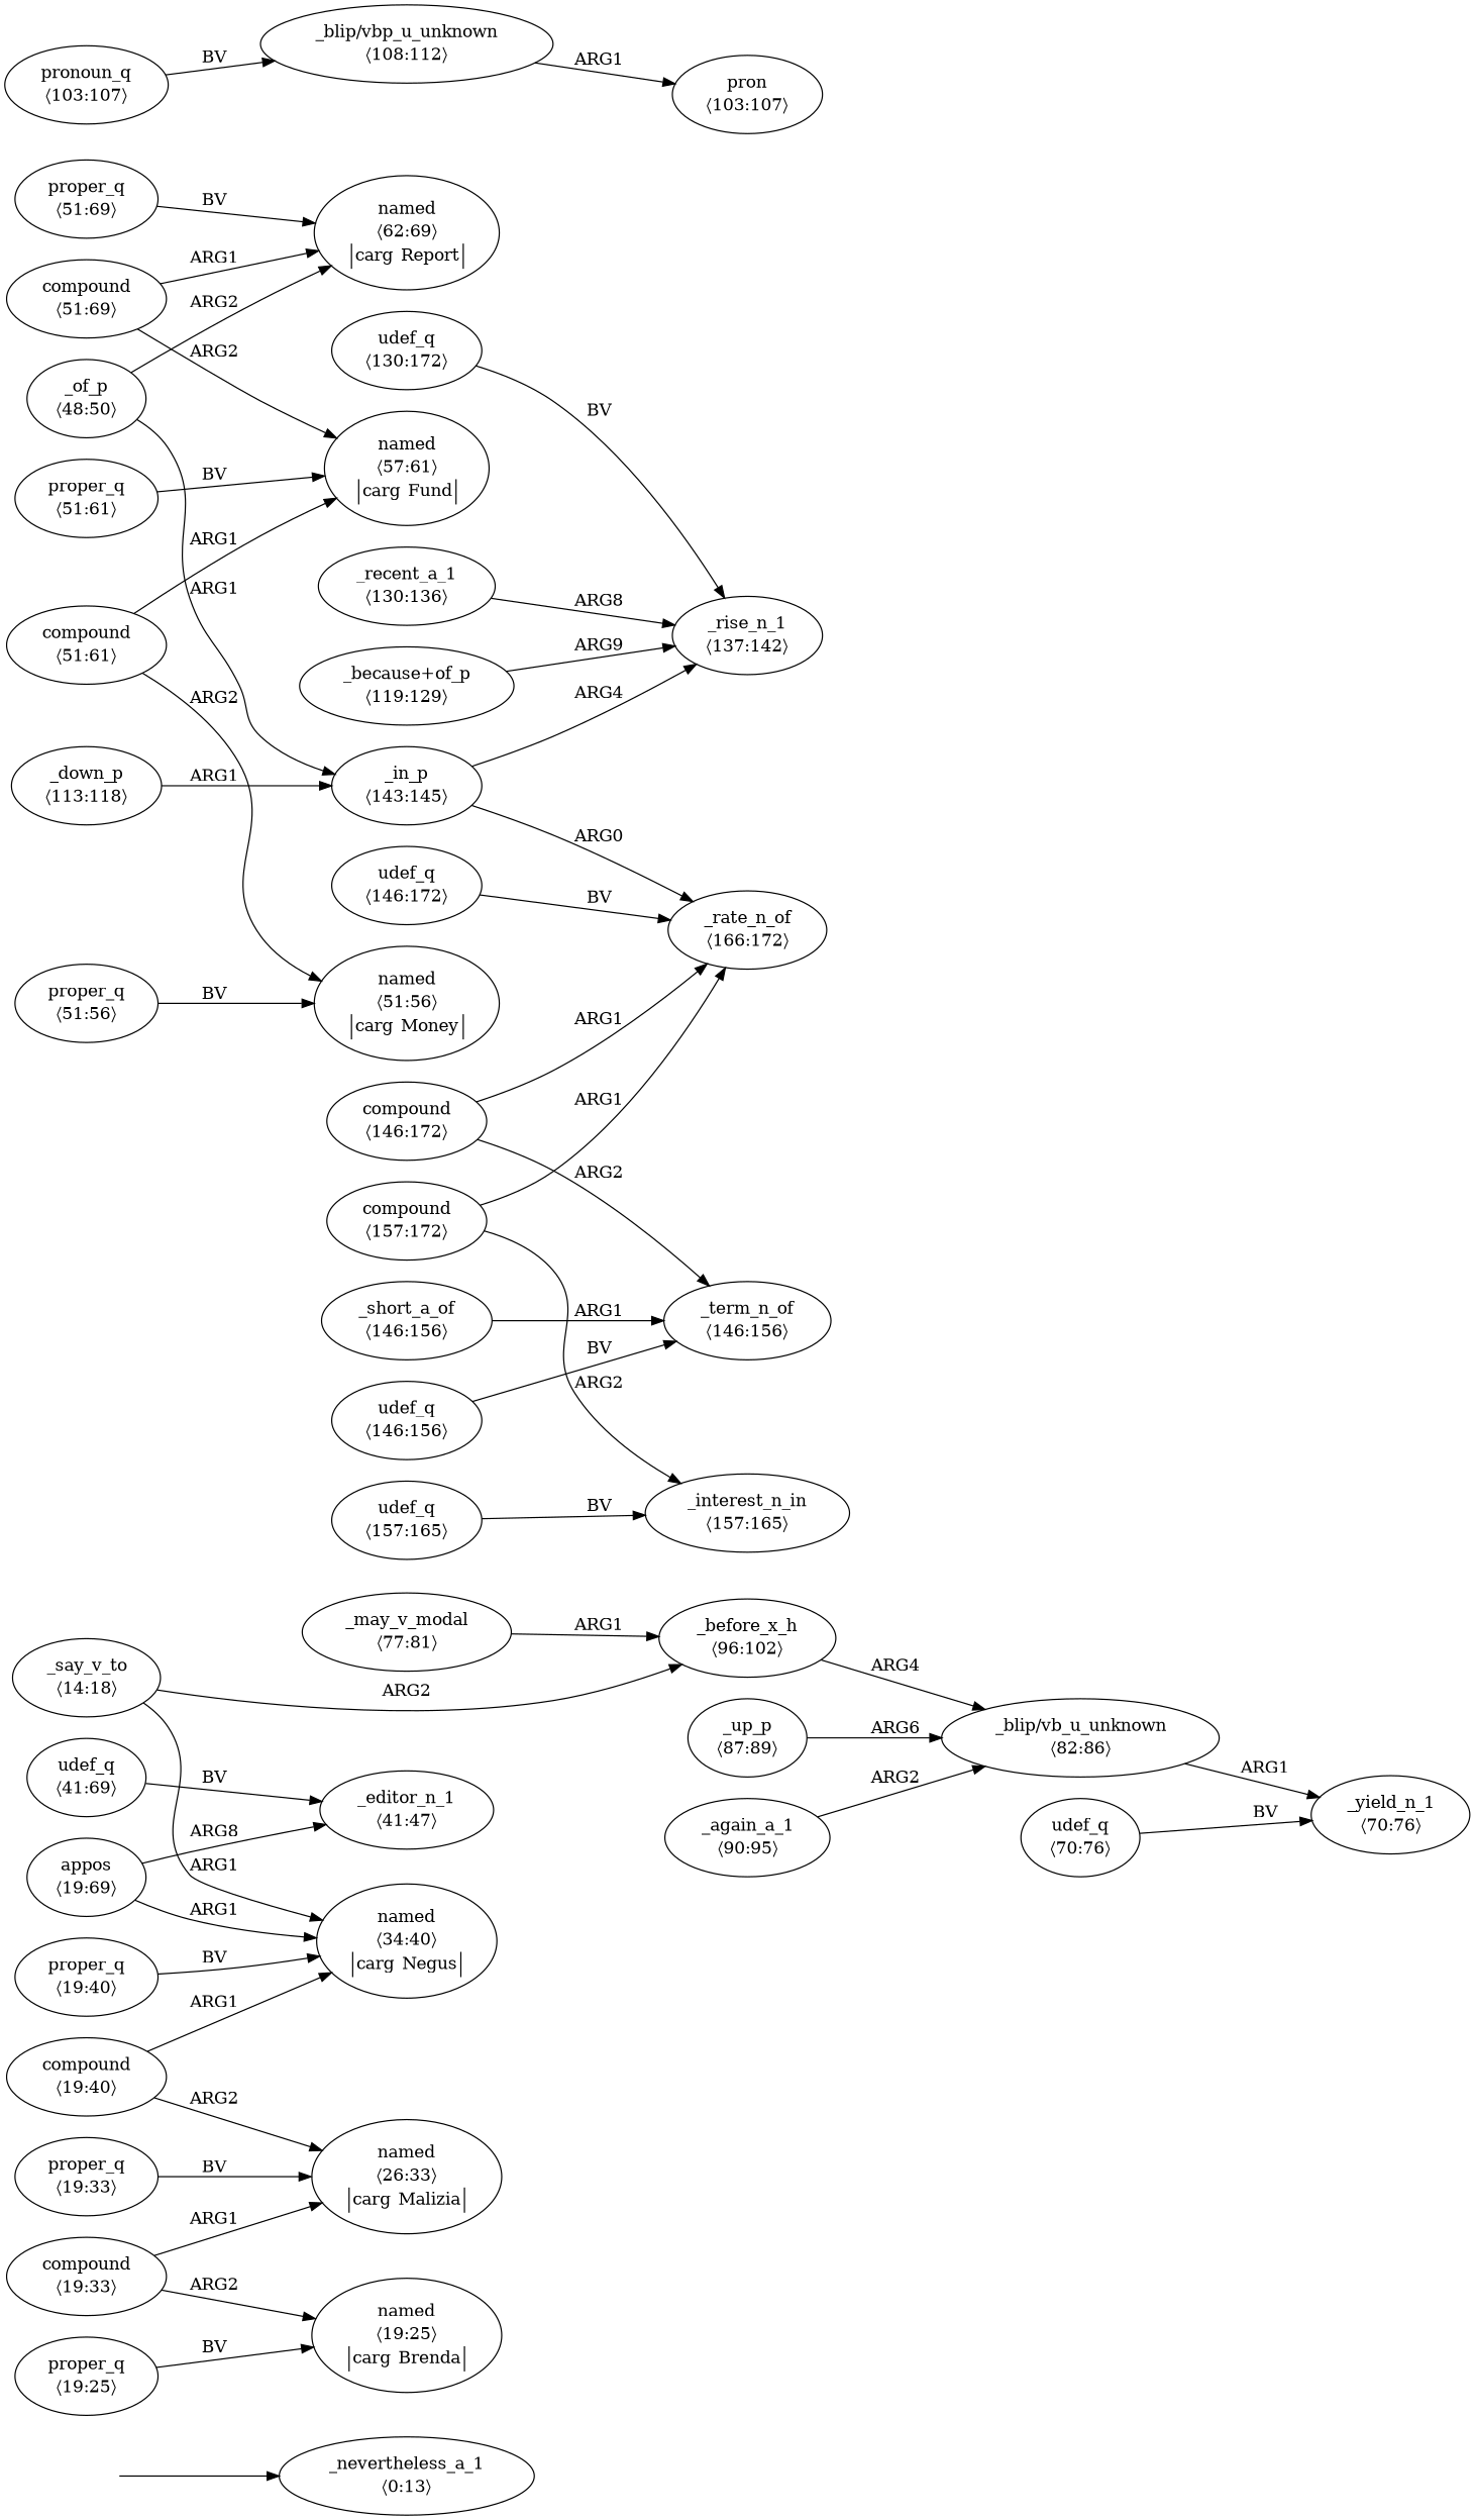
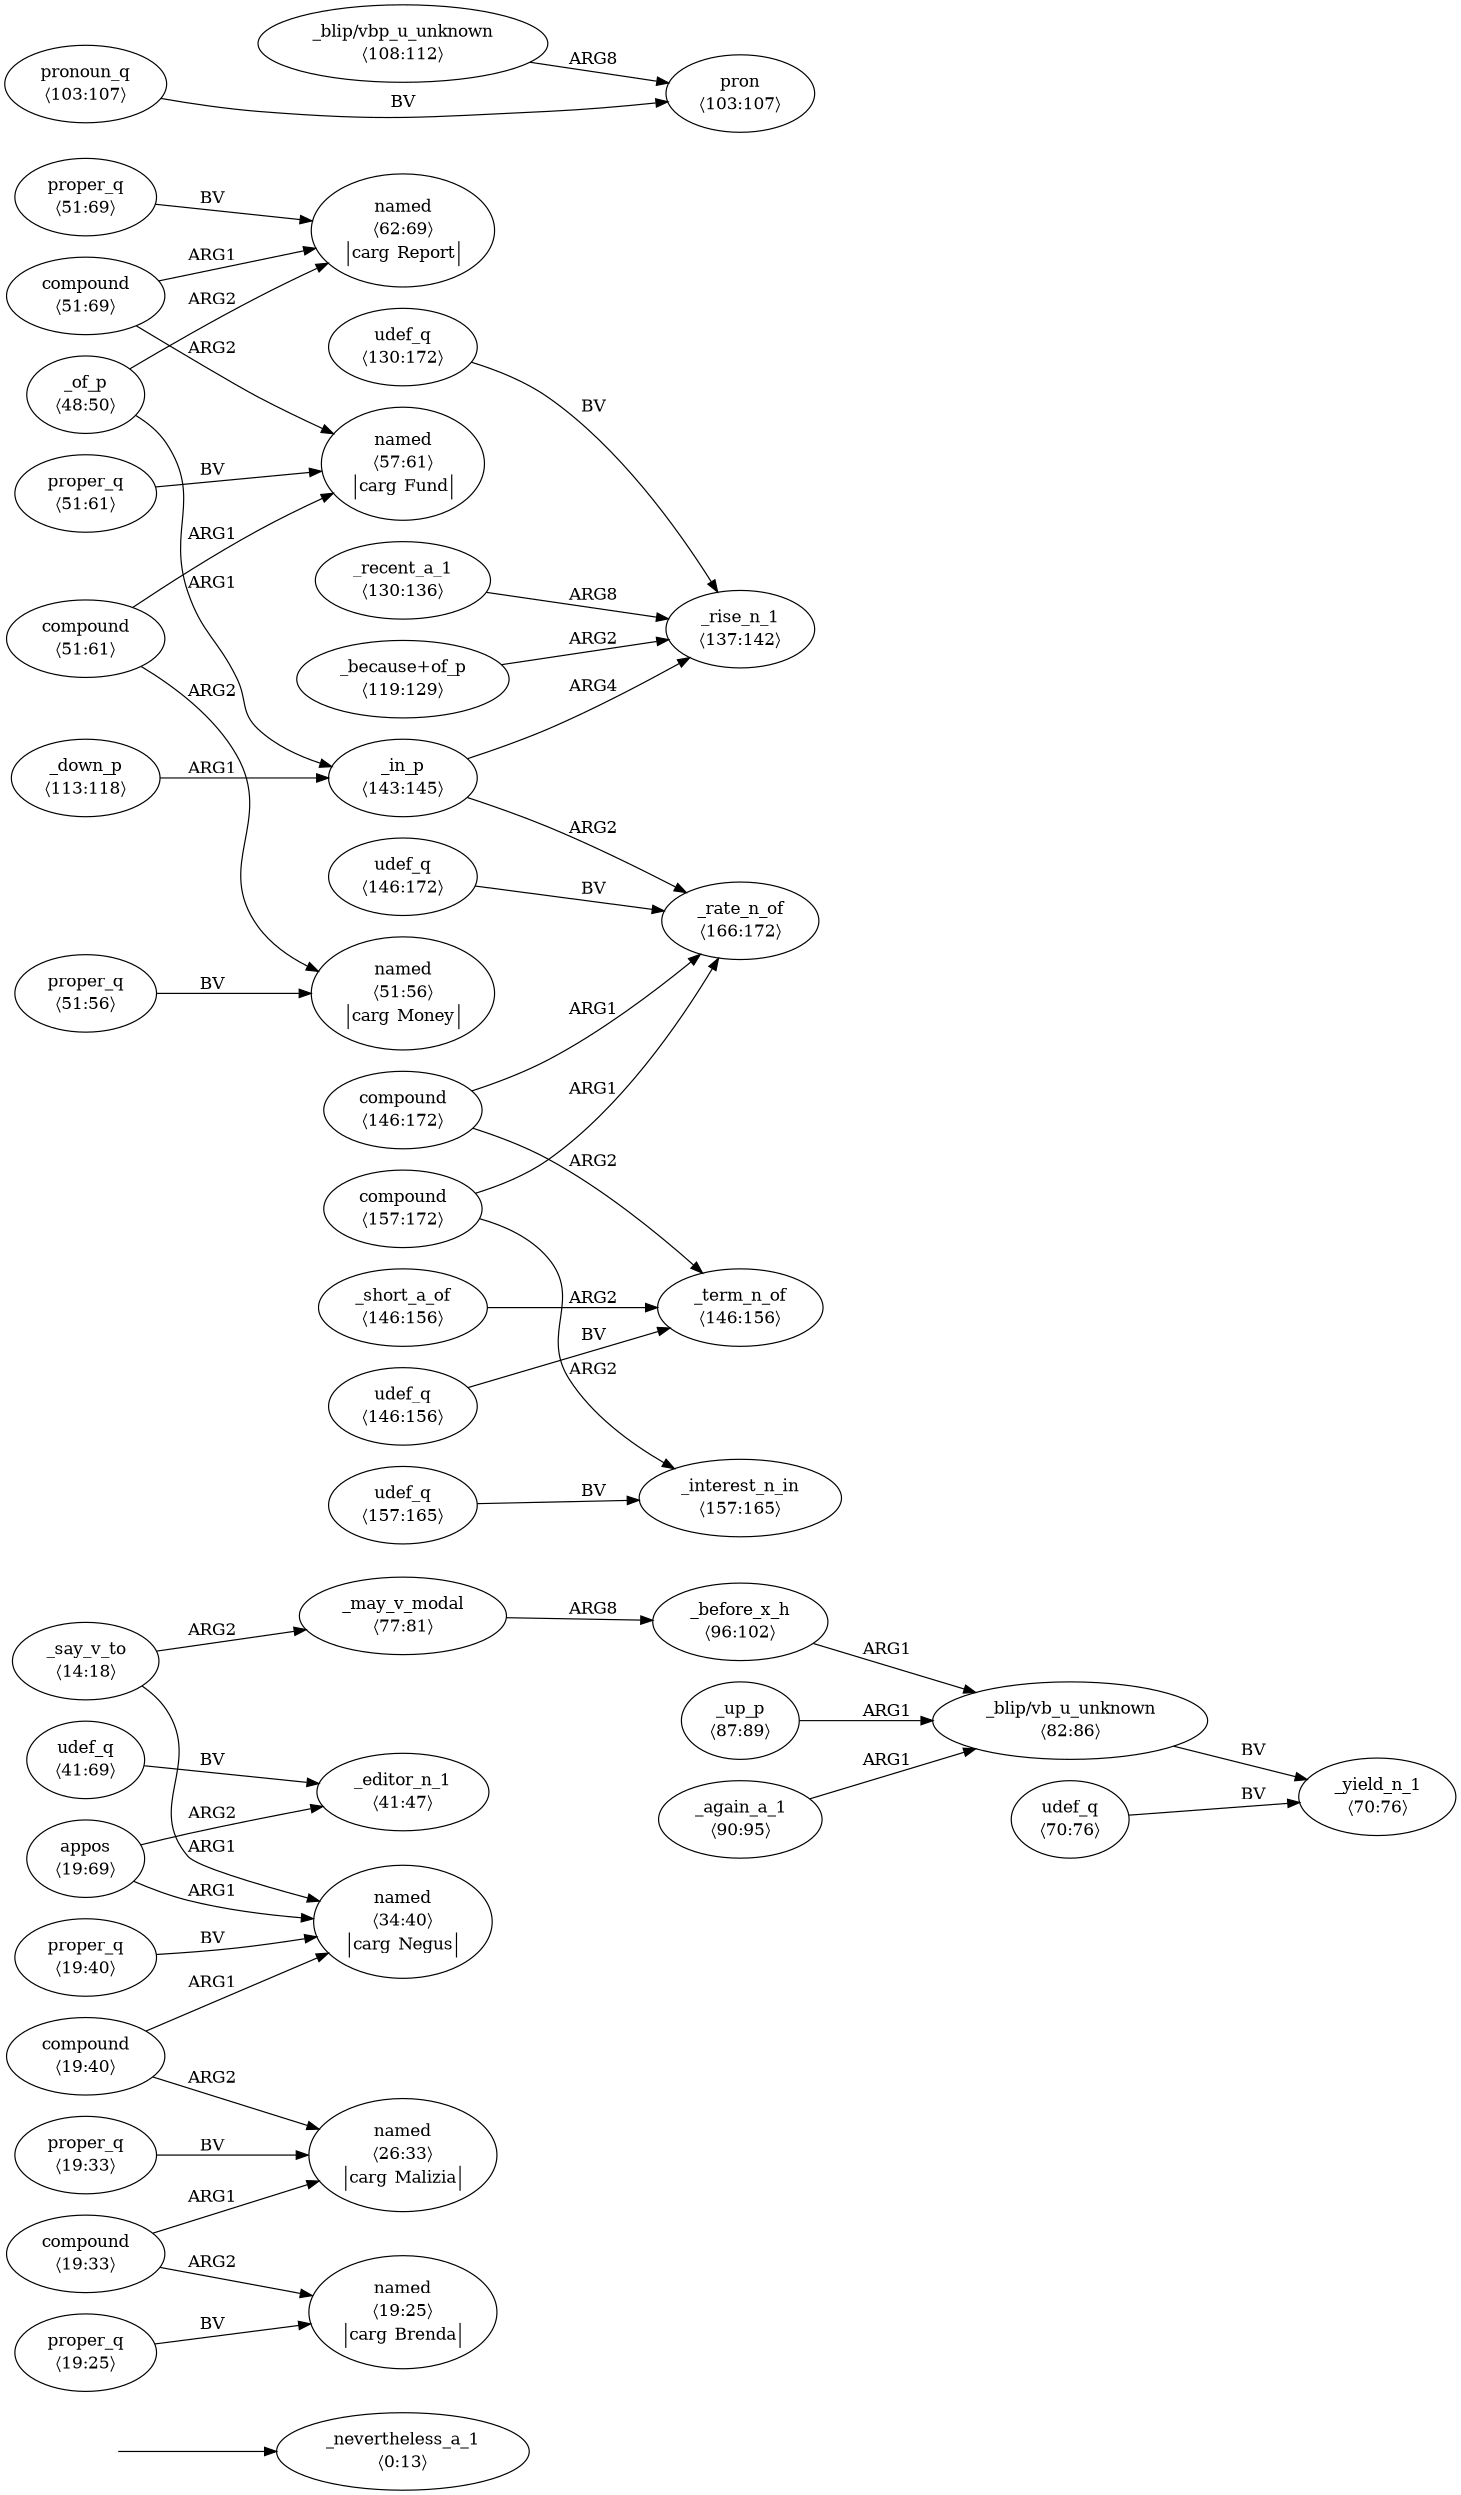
  digraph {
    rankdir=LR
    top [style=invis]
    n2 [label=<<table align="center" border="0" cellspacing="0"><tr><td colspan="2">_nevertheless_a_1</td></tr><tr><td colspan="2">〈0:13〉</td></tr></table>>]
    n3 [label=<<table align="center" border="0" cellspacing="0"><tr><td colspan="2">_say_v_to</td></tr><tr><td colspan="2">〈14:18〉</td></tr></table>>]
    n4 [label=<<table align="center" border="0" cellspacing="0"><tr><td colspan="2">named</td></tr><tr><td colspan="2">〈34:40〉</td></tr><tr><td sides="l" border="1" align="left">carg</td><td sides="r" border="1" align="left">Negus</td></tr></table>>]
    n5 [label=<<table align="center" border="0" cellspacing="0"><tr><td colspan="2">_may_v_modal</td></tr><tr><td colspan="2">〈77:81〉</td></tr></table>>]
    n6 [label=<<table align="center" border="0" cellspacing="0"><tr><td colspan="2">_before_x_h</td></tr><tr><td colspan="2">〈96:102〉</td></tr></table>>]
    n7 [label=<<table align="center" border="0" cellspacing="0"><tr><td colspan="2">appos</td></tr><tr><td colspan="2">〈19:69〉</td></tr></table>>]
    n8 [label=<<table align="center" border="0" cellspacing="0"><tr><td colspan="2">_editor_n_1</td></tr><tr><td colspan="2">〈41:47〉</td></tr></table>>]
    n9 [label=<<table align="center" border="0" cellspacing="0"><tr><td colspan="2">udef_q</td></tr><tr><td colspan="2">〈41:69〉</td></tr></table>>]
    n10 [label=<<table align="center" border="0" cellspacing="0"><tr><td colspan="2">proper_q</td></tr><tr><td colspan="2">〈19:40〉</td></tr></table>>]
    n11 [label=<<table align="center" border="0" cellspacing="0"><tr><td colspan="2">compound</td></tr><tr><td colspan="2">〈19:40〉</td></tr></table>>]
    n12 [label=<<table align="center" border="0" cellspacing="0"><tr><td colspan="2">named</td></tr><tr><td colspan="2">〈26:33〉</td></tr><tr><td sides="l" border="1" align="left">carg</td><td sides="r" border="1" align="left">Malizia</td></tr></table>>]
    n13 [label=<<table align="center" border="0" cellspacing="0"><tr><td colspan="2">proper_q</td></tr><tr><td colspan="2">〈19:33〉</td></tr></table>>]
    n14 [label=<<table align="center" border="0" cellspacing="0"><tr><td colspan="2">compound</td></tr><tr><td colspan="2">〈19:33〉</td></tr></table>>]
    n15 [label=<<table align="center" border="0" cellspacing="0"><tr><td colspan="2">named</td></tr><tr><td colspan="2">〈19:25〉</td></tr><tr><td sides="l" border="1" align="left">carg</td><td sides="r" border="1" align="left">Brenda</td></tr></table>>]
    n16 [label=<<table align="center" border="0" cellspacing="0"><tr><td colspan="2">proper_q</td></tr><tr><td colspan="2">〈19:25〉</td></tr></table>>]
    n17 [label=<<table align="center" border="0" cellspacing="0"><tr><td colspan="2">_of_p</td></tr><tr><td colspan="2">〈48:50〉</td></tr></table>>]
    n18 [label=<<table align="center" border="0" cellspacing="0"><tr><td colspan="2">named</td></tr><tr><td colspan="2">〈62:69〉</td></tr><tr><td sides="l" border="1" align="left">carg</td><td sides="r" border="1" align="left">Report</td></tr></table>>]
    n19 [label=<<table align="center" border="0" cellspacing="0"><tr><td colspan="2">_in_p</td></tr><tr><td colspan="2">〈143:145〉</td></tr></table>>]
    n20 [label=<<table align="center" border="0" cellspacing="0"><tr><td colspan="2">proper_q</td></tr><tr><td colspan="2">〈51:69〉</td></tr></table>>]
    n21 [label=<<table align="center" border="0" cellspacing="0"><tr><td colspan="2">compound</td></tr><tr><td colspan="2">〈51:69〉</td></tr></table>>]
    n22 [label=<<table align="center" border="0" cellspacing="0"><tr><td colspan="2">named</td></tr><tr><td colspan="2">〈57:61〉</td></tr><tr><td sides="l" border="1" align="left">carg</td><td sides="r" border="1" align="left">Fund</td></tr></table>>]
    n23 [label=<<table align="center" border="0" cellspacing="0"><tr><td colspan="2">proper_q</td></tr><tr><td colspan="2">〈51:61〉</td></tr></table>>]
    n24 [label=<<table align="center" border="0" cellspacing="0"><tr><td colspan="2">compound</td></tr><tr><td colspan="2">〈51:61〉</td></tr></table>>]
    n25 [label=<<table align="center" border="0" cellspacing="0"><tr><td colspan="2">named</td></tr><tr><td colspan="2">〈51:56〉</td></tr><tr><td sides="l" border="1" align="left">carg</td><td sides="r" border="1" align="left">Money</td></tr></table>>]
    n26 [label=<<table align="center" border="0" cellspacing="0"><tr><td colspan="2">proper_q</td></tr><tr><td colspan="2">〈51:56〉</td></tr></table>>]
    n27 [label=<<table align="center" border="0" cellspacing="0"><tr><td colspan="2">udef_q</td></tr><tr><td colspan="2">〈70:76〉</td></tr></table>>]
    n28 [label=<<table align="center" border="0" cellspacing="0"><tr><td colspan="2">_yield_n_1</td></tr><tr><td colspan="2">〈70:76〉</td></tr></table>>]
    n29 [label=<<table align="center" border="0" cellspacing="0"><tr><td colspan="2">_blip/vb_u_unknown</td></tr><tr><td colspan="2">〈82:86〉</td></tr></table>>]
    n30 [label=<<table align="center" border="0" cellspacing="0"><tr><td colspan="2">_up_p</td></tr><tr><td colspan="2">〈87:89〉</td></tr></table>>]
    n31 [label=<<table align="center" border="0" cellspacing="0"><tr><td colspan="2">_again_a_1</td></tr><tr><td colspan="2">〈90:95〉</td></tr></table>>]
    n32 [label=<<table align="center" border="0" cellspacing="0"><tr><td colspan="2">_blip/vbp_u_unknown</td></tr><tr><td colspan="2">〈108:112〉</td></tr></table>>]
    n33 [label=<<table align="center" border="0" cellspacing="0"><tr><td colspan="2">pron</td></tr><tr><td colspan="2">〈103:107〉</td></tr></table>>]
    n34 [label=<<table align="center" border="0" cellspacing="0"><tr><td colspan="2">pronoun_q</td></tr><tr><td colspan="2">〈103:107〉</td></tr></table>>]
    n35 [label=<<table align="center" border="0" cellspacing="0"><tr><td colspan="2">_down_p</td></tr><tr><td colspan="2">〈113:118〉</td></tr></table>>]
    n36 [label=<<table align="center" border="0" cellspacing="0"><tr><td colspan="2">_because+of_p</td></tr><tr><td colspan="2">〈119:129〉</td></tr></table>>]
    n37 [label=<<table align="center" border="0" cellspacing="0"><tr><td colspan="2">_rise_n_1</td></tr><tr><td colspan="2">〈137:142〉</td></tr></table>>]
    n38 [label=<<table align="center" border="0" cellspacing="0"><tr><td colspan="2">udef_q</td></tr><tr><td colspan="2">〈130:172〉</td></tr></table>>]
    n39 [label=<<table align="center" border="0" cellspacing="0"><tr><td colspan="2">_recent_a_1</td></tr><tr><td colspan="2">〈130:136〉</td></tr></table>>]
    n40 [label=<<table align="center" border="0" cellspacing="0"><tr><td colspan="2">_rate_n_of</td></tr><tr><td colspan="2">〈166:172〉</td></tr></table>>]
    n41 [label=<<table align="center" border="0" cellspacing="0"><tr><td colspan="2">udef_q</td></tr><tr><td colspan="2">〈146:172〉</td></tr></table>>]
    n42 [label=<<table align="center" border="0" cellspacing="0"><tr><td colspan="2">compound</td></tr><tr><td colspan="2">〈146:172〉</td></tr></table>>]
    n43 [label=<<table align="center" border="0" cellspacing="0"><tr><td colspan="2">_term_n_of</td></tr><tr><td colspan="2">〈146:156〉</td></tr></table>>]
    n44 [label=<<table align="center" border="0" cellspacing="0"><tr><td colspan="2">udef_q</td></tr><tr><td colspan="2">〈146:156〉</td></tr></table>>]
    n45 [label=<<table align="center" border="0" cellspacing="0"><tr><td colspan="2">_short_a_of</td></tr><tr><td colspan="2">〈146:156〉</td></tr></table>>]
    n46 [label=<<table align="center" border="0" cellspacing="0"><tr><td colspan="2">compound</td></tr><tr><td colspan="2">〈157:172〉</td></tr></table>>]
    n47 [label=<<table align="center" border="0" cellspacing="0"><tr><td colspan="2">_interest_n_in</td></tr><tr><td colspan="2">〈157:165〉</td></tr></table>>]
    n48 [label=<<table align="center" border="0" cellspacing="0"><tr><td colspan="2">udef_q</td></tr><tr><td colspan="2">〈157:165〉</td></tr></table>>]
    top -> n2
    n3 -> n4 [label=ARG1]
-   n3 -> n6 [label=ARG2]
-   n5 -> n6 [label=ARG1]
-   n6 -> n29 [label=ARG4]
+   n3 -> n5 [label=ARG2]
+   n5 -> n6 [label=ARG8]
+   n6 -> n29 [label=ARG1]
    n7 -> n4 [label=ARG1]
-   n7 -> n8 [label=ARG8]
+   n7 -> n8 [label=ARG2]
    n9 -> n8 [label=BV]
    n10 -> n4 [label=BV]
    n11 -> n4 [label=ARG1]
    n11 -> n12 [label=ARG2]
    n13 -> n12 [label=BV]
    n14 -> n12 [label=ARG1]
    n14 -> n15 [label=ARG2]
    n16 -> n15 [label=BV]
    n17 -> n18 [label=ARG2]
    n17 -> n19 [label=ARG1]
    n19 -> n37 [label=ARG4]
-   n19 -> n40 [label=ARG0]
+   n19 -> n40 [label=ARG2]
    n20 -> n18 [label=BV]
    n21 -> n18 [label=ARG1]
    n21 -> n22 [label=ARG2]
    n23 -> n22 [label=BV]
    n24 -> n22 [label=ARG1]
    n24 -> n25 [label=ARG2]
    n26 -> n25 [label=BV]
    n27 -> n28 [label=BV]
-   n29 -> n28 [label=ARG1]
-   n30 -> n29 [label=ARG6]
-   n31 -> n29 [label=ARG2]
-   n32 -> n33 [label=ARG1]
-   n34 -> n32 [label=BV]
+   n29 -> n28 [label=BV]
+   n30 -> n29 [label=ARG1]
+   n31 -> n29 [label=ARG1]
+   n32 -> n33 [label=ARG8]
+   n34 -> n33 [label=BV]
    n35 -> n19 [label=ARG1]
-   n36 -> n37 [label=ARG9]
+   n36 -> n37 [label=ARG2]
    n38 -> n37 [label=BV]
    n39 -> n37 [label=ARG8]
    n41 -> n40 [label=BV]
    n42 -> n40 [label=ARG1]
    n42 -> n43 [label=ARG2]
    n44 -> n43 [label=BV]
-   n45 -> n43 [label=ARG1]
+   n45 -> n43 [label=ARG2]
    n46 -> n40 [label=ARG1]
    n46 -> n47 [label=ARG2]
    n48 -> n47 [label=BV]
  }
